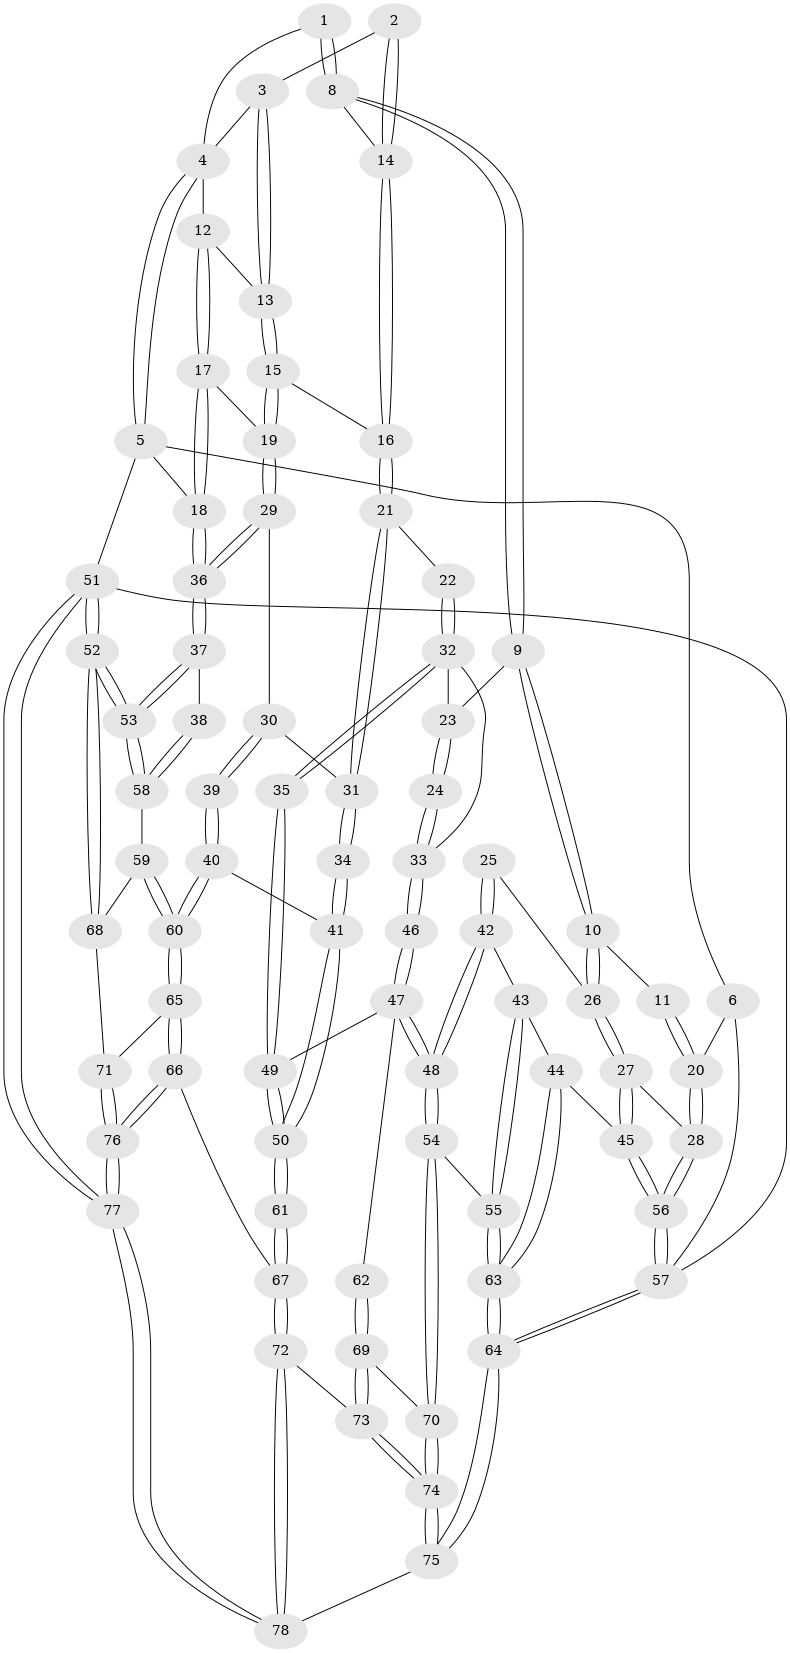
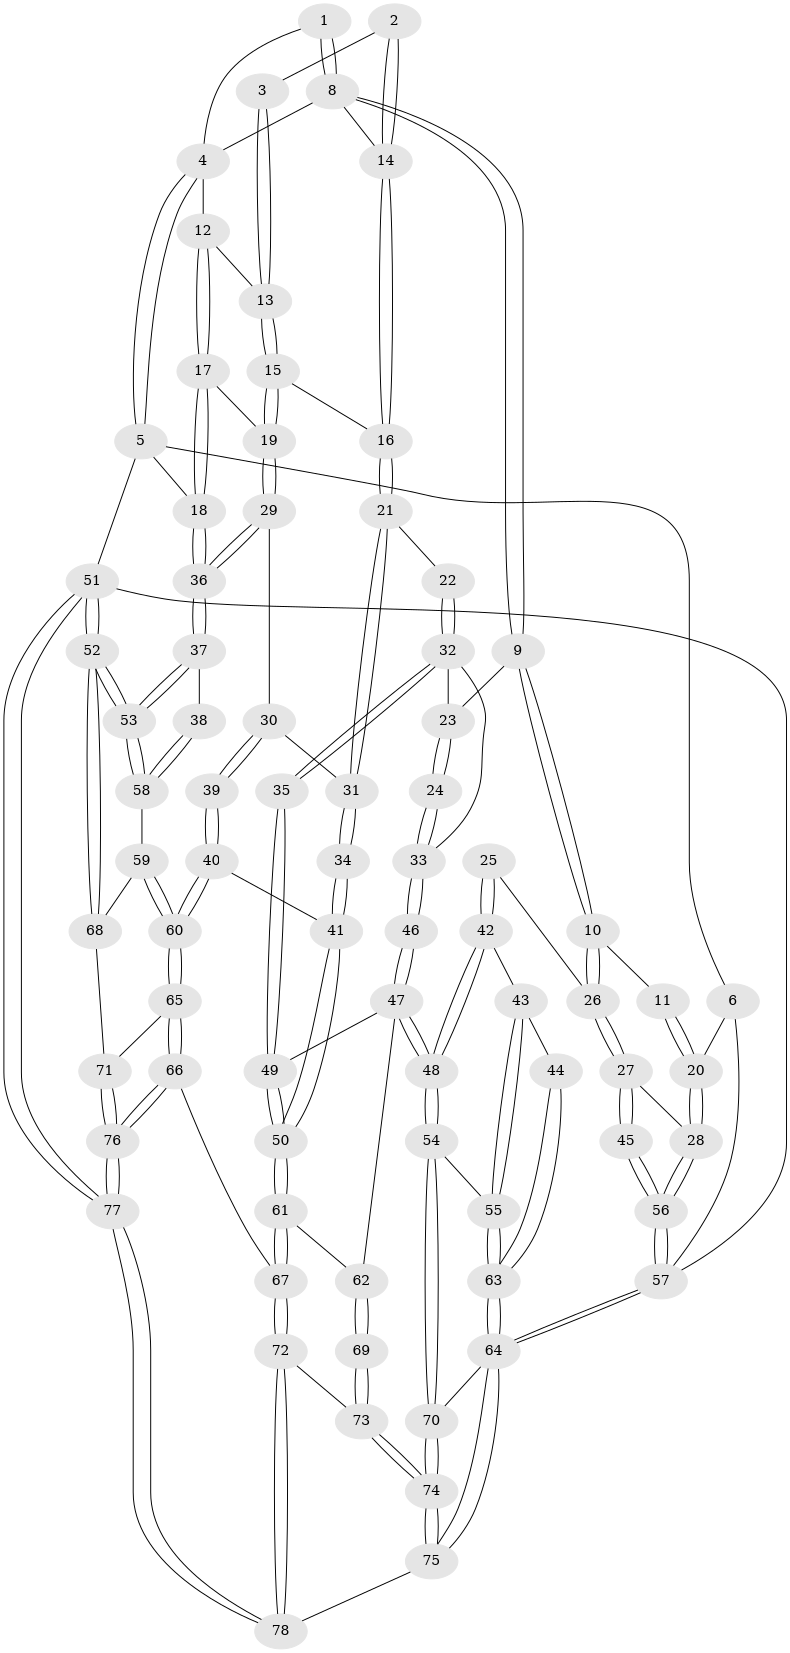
  graph {
    node [color=gray90 style=filled]
    1
    8
    4
    2
    3
    14
    9
    13
    16
    5
    12
    15
    6
    18
    51
    17
    20
    57
    36
    52
    77
    28
    64
    11
    10
    23
    26
    24
    27
    19
    21
    29
    22
    31
    37
    30
    56
    32
    34
    33
    35
    25
    42
    46
    43
    48
    45
    39
    40
    41
    49
    47
    50
    38
    53
    58
    59
    60
    65
    61
    44
    55
    54
    63
    62
    69
    70
    67
    68
    78
    71
    74
    75
    66
    72
    73
    76
    1 -- 8
    1 -- 8
    1 -- 4
    8 -- 14
    8 -- 9
    8 -- 9
    4 -- 5
    4 -- 5
    4 -- 12
    2 -- 3
    2 -- 14
    2 -- 14
-   3 -- 4
+   8 -- 4
    3 -- 13
    3 -- 13
    14 -- 16
    14 -- 16
    9 -- 10
    9 -- 10
    9 -- 23
    13 -- 15
    13 -- 15
    16 -- 21
    16 -- 21
    5 -- 6
    5 -- 18
    5 -- 51
    12 -- 13
    12 -- 17
    12 -- 17
    15 -- 16
    15 -- 19
    15 -- 19
    6 -- 20
    6 -- 57
    18 -- 36
    18 -- 36
    51 -- 57
    51 -- 52
    51 -- 52
    51 -- 77
    51 -- 77
    17 -- 18
    17 -- 18
    17 -- 19
    20 -- 28
    20 -- 28
    57 -- 64
    57 -- 64
    36 -- 37
    36 -- 37
    52 -- 53
    52 -- 53
    52 -- 68
    52 -- 68
    77 -- 78
    77 -- 78
    28 -- 56
    28 -- 56
    64 -- 75
    64 -- 75
    11 -- 20
    11 -- 20
    10 -- 11
    10 -- 26
    10 -- 26
    23 -- 24
    23 -- 24
    26 -- 27
    26 -- 27
    24 -- 33
    24 -- 33
    27 -- 28
    27 -- 45
    27 -- 45
    19 -- 29
    19 -- 29
    21 -- 22
    21 -- 31
    21 -- 31
    29 -- 36
    29 -- 36
    29 -- 30
    22 -- 32
    22 -- 32
    31 -- 34
    31 -- 34
    37 -- 38
    37 -- 53
    37 -- 53
    30 -- 31
    30 -- 39
    30 -- 39
    56 -- 57
    56 -- 57
    32 -- 23
    32 -- 33
    32 -- 35
    32 -- 35
    34 -- 41
    34 -- 41
    33 -- 46
    33 -- 46
    35 -- 49
    35 -- 49
    25 -- 26
    25 -- 42
    25 -- 42
    42 -- 43
    42 -- 48
    42 -- 48
    46 -- 47
    46 -- 47
    43 -- 44
    43 -- 55
    43 -- 55
    48 -- 54
    48 -- 54
    45 -- 56
    45 -- 56
    39 -- 40
    39 -- 40
    40 -- 41
    40 -- 60
    40 -- 60
    41 -- 50
    41 -- 50
    49 -- 50
    49 -- 50
    47 -- 48
    47 -- 48
    47 -- 49
    47 -- 62
    50 -- 61
    50 -- 61
    38 -- 58
    38 -- 58
    53 -- 58
    53 -- 58
    58 -- 59
    59 -- 60
    59 -- 60
    59 -- 68
    60 -- 65
    60 -- 65
    65 -- 71
    65 -- 66
    65 -- 66
+   61 -- 62
    61 -- 67
    61 -- 67
-   44 -- 45
    44 -- 63
    44 -- 63
    55 -- 63
    55 -- 63
    54 -- 55
    54 -- 70
    54 -- 70
    63 -- 64
    63 -- 64
    62 -- 69
    62 -- 69
-   69 -- 70
+   64 -- 70
    69 -- 73
    69 -- 73
    70 -- 74
    70 -- 74
    67 -- 72
    67 -- 72
    68 -- 71
    71 -- 76
    71 -- 76
    74 -- 75
    74 -- 75
    75 -- 78
    66 -- 67
    66 -- 76
    66 -- 76
    72 -- 78
    72 -- 78
    72 -- 73
    73 -- 74
    73 -- 74
    76 -- 77
    76 -- 77
  }
